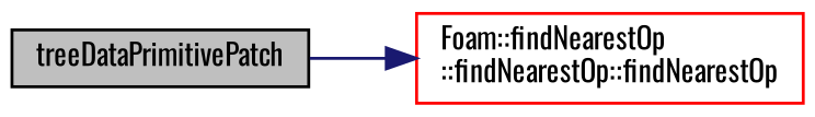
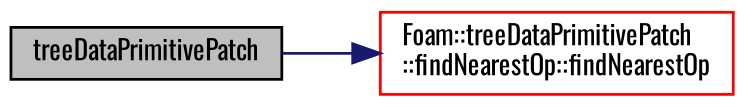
  digraph {
    rankdir=LR
    fontname=Oswald
    node [fontname=Oswald fontsize=10 shape=record]
    n1 [color=black fillcolor=grey75 fontcolor=black height=0.2 label=treeDataPrimitivePatch style=filled width=0.4]
-   n2 [color=red height=0.2 label="Foam::findNearestOp\l::findNearestOp::findNearestOp" width=0.4]
+   n2 [color=red height=0.2 label="Foam::treeDataPrimitivePatch\l::findNearestOp::findNearestOp" width=0.4]
    n1 -> n2 [color=midnightblue fontname=Oswald fontsize=10 labelfontname=Helvetica labelfontsize=10 style=solid]
  }
